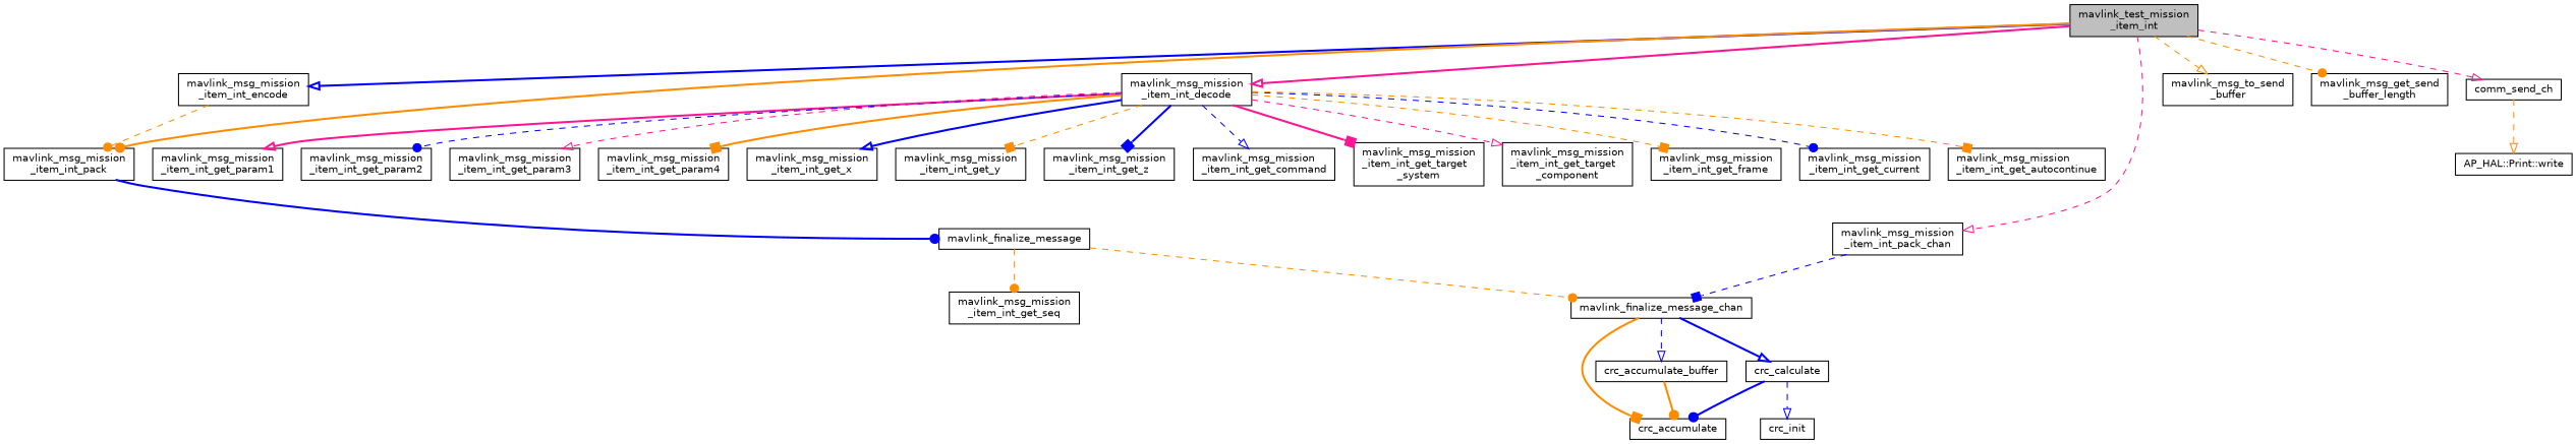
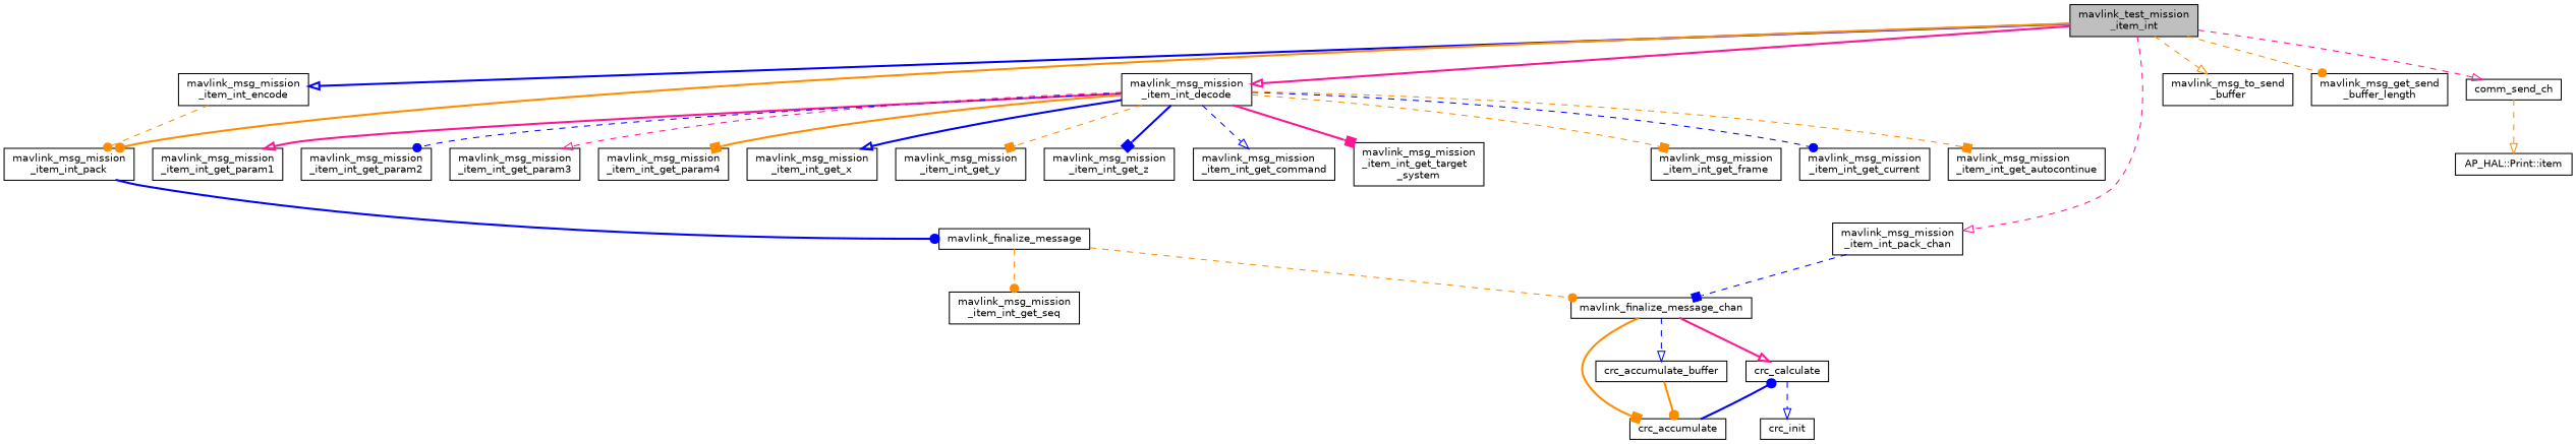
  digraph {
    rankdir=TB
    node [color=black fillcolor=white fontname=Helvetica fontsize=10 shape=record style=filled]
    edge [arrowhead=onormal color=darkorange fontname=Helvetica fontsize=10 labelfontname=Helvetica labelfontsize=10 style=dashed]
    n1 [fillcolor=grey75 fontcolor=black height=0.2 label="mavlink_test_mission\l_item_int" width=0.4]
    n2 [height=0.2 label="mavlink_msg_mission\l_item_int_encode" width=0.4]
    n3 [height=0.2 label="mavlink_msg_mission\l_item_int_pack" width=0.4]
    n4 [height=0.2 label="mavlink_msg_mission\l_item_int_decode" width=0.4]
    n5 [height=0.2 label="mavlink_msg_mission\l_item_int_pack_chan" width=0.4]
    n6 [height=0.2 label="mavlink_msg_to_send\l_buffer" width=0.4]
    n7 [height=0.2 label="mavlink_msg_get_send\l_buffer_length" width=0.4]
    n8 [height=0.2 label=comm_send_ch width=0.4]
    n9 [height=0.2 label=mavlink_finalize_message width=0.4]
    n10 [height=0.2 label="mavlink_msg_mission\l_item_int_get_param1" width=0.4]
    n11 [height=0.2 label="mavlink_msg_mission\l_item_int_get_param2" width=0.4]
    n12 [height=0.2 label="mavlink_msg_mission\l_item_int_get_param3" width=0.4]
    n13 [height=0.2 label="mavlink_msg_mission\l_item_int_get_param4" width=0.4]
    n14 [height=0.2 label="mavlink_msg_mission\l_item_int_get_x" width=0.4]
    n15 [height=0.2 label="mavlink_msg_mission\l_item_int_get_y" width=0.4]
    n16 [height=0.2 label="mavlink_msg_mission\l_item_int_get_z" width=0.4]
    n17 [height=0.2 label="mavlink_msg_mission\l_item_int_get_command" width=0.4]
    n18 [height=0.2 label="mavlink_msg_mission\l_item_int_get_target\l_system" width=0.4]
-   n19 [height=0.2 label="mavlink_msg_mission\l_item_int_get_target\l_component" width=0.4]
    n20 [height=0.2 label="mavlink_msg_mission\l_item_int_get_frame" width=0.4]
    n21 [height=0.2 label="mavlink_msg_mission\l_item_int_get_current" width=0.4]
    n22 [height=0.2 label="mavlink_msg_mission\l_item_int_get_autocontinue" width=0.4]
    n23 [height=0.2 label=mavlink_finalize_message_chan width=0.4]
-   n24 [height=0.2 label="AP_HAL::Print::write" width=0.4]
+   n24 [height=0.2 label="AP_HAL::Print::item" width=0.4]
    n25 [height=0.2 label="mavlink_msg_mission\l_item_int_get_seq" width=0.4]
    n26 [height=0.2 label=crc_calculate width=0.4]
    n27 [height=0.2 label=crc_accumulate width=0.4]
    n28 [height=0.2 label=crc_accumulate_buffer width=0.4]
    n29 [height=0.2 label=crc_init width=0.4]
    n1 -> n2 [color=blue style=bold]
    n1 -> n3 [arrowhead=dot style=bold]
    n1 -> n4 [color=deeppink style=bold]
    n1 -> n5 [color=deeppink]
    n1 -> n6
    n1 -> n7 [arrowhead=dot]
    n1 -> n8 [color=deeppink]
    n2 -> n3 [arrowhead=dot]
    n3 -> n9 [arrowhead=dot color=blue style=bold]
    n4 -> n10 [color=deeppink style=bold]
    n4 -> n11 [arrowhead=dot color=blue]
    n4 -> n12 [color=deeppink]
    n4 -> n13 [arrowhead=box style=bold]
    n4 -> n14 [color=blue style=bold]
    n4 -> n15 [arrowhead=box]
    n4 -> n16 [arrowhead=box color=blue style=bold]
    n4 -> n17 [color=blue]
    n4 -> n18 [arrowhead=box color=deeppink style=bold]
-   n4 -> n19 [color=deeppink]
    n4 -> n20 [arrowhead=box]
    n4 -> n21 [arrowhead=dot color=blue]
    n4 -> n22 [arrowhead=box]
    n5 -> n23 [arrowhead=box color=blue]
    n8 -> n24
    n9 -> n23 [arrowhead=dot]
    n9 -> n25 [arrowhead=dot]
-   n23 -> n26 [color=blue style=bold]
+   n23 -> n26 [color=deeppink style=bold]
    n23 -> n27 [arrowhead=box style=bold]
    n23 -> n28 [color=blue]
-   n26 -> n27 [arrowhead=dot color=blue style=bold]
+   n27 -> n26 [arrowhead=dot color=blue style=bold]
    n26 -> n29 [color=blue]
    n28 -> n27 [arrowhead=dot style=bold]
  }
